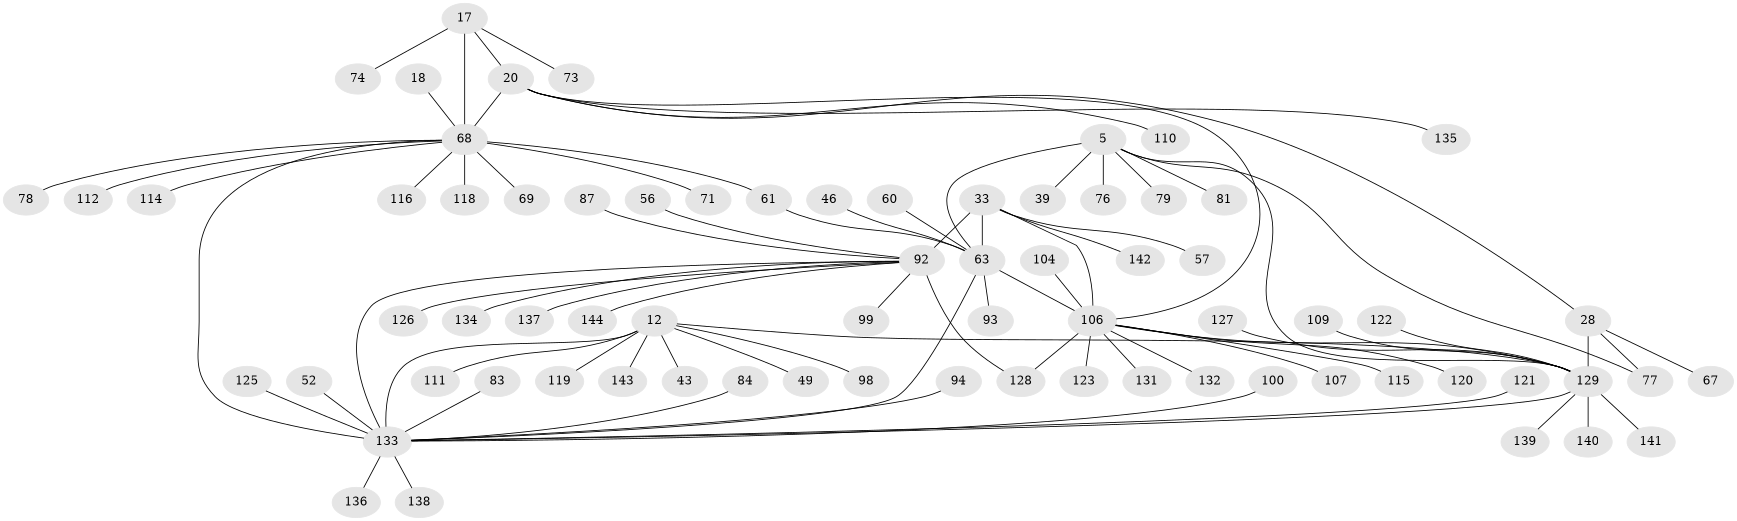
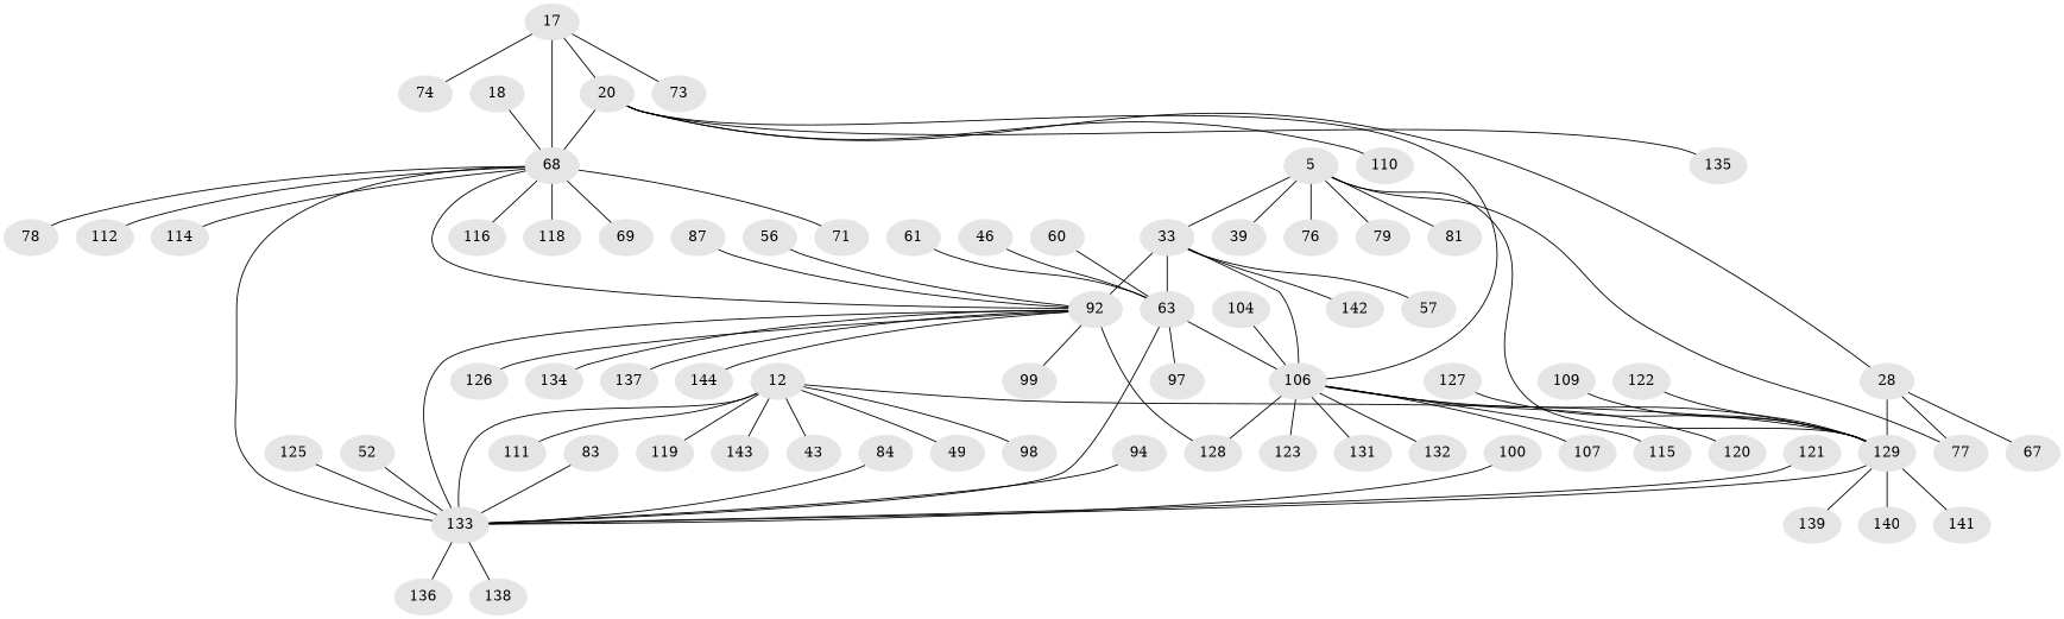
  graph {
    node [color=gray90 style=filled]
    5 [super="+4+3"]
    33 [super="+32"]
    39
    76
    77
    79
    81
    129 [super="+27+75+105+91+24+117+36+44+72+82+95+108"]
    92 [super="+47+7+59+37+45"]
    106 [super="+89+41+51+65+88+101"]
    57
    n12 [label=63 super="+35"]
    142
    133 [super="+96+9+70+14"]
    99
    126
    128 [super="+90"]
    134
    137
    144
    139 [super="+124"]
    140
    141 [super="+55"]
    12 [super="+11+10"]
    43
    49
    98
    111
    119
    143 [super="+130"]
    136
    138
    17 [super="+16"]
    20 [super="+18"]
    68 [super="+21"]
    73
    74
    28 [super="+25"]
    110 [super="+102"]
    135
    69
    71
    78
    112 [super="+54"]
    114
    116
    118 [super="+103"]
    67
    107
    115 [super="+66"]
    120 [super="+113"]
    123
    131
    132 [super="+93"]
-   97 [label=93]
+   97
    46 [super="+42"]
    52
    56
    n59 [label=18]
    60
    61
    83 [super="+80"]
    84
    87 [super="+48"]
    94
    100
    104
    109 [super="+86"]
    121
    122
    125
    127
-   5 -- n12
+   5 -- 33
    5 -- 39
    5 -- 76
    5 -- 77
    5 -- 79
    5 -- 81
    5 -- 129
    33 -- 92 [weight=12]
    33 -- 106 [weight=6]
    33 -- 57
    33 -- n12 [weight=4]
    33 -- 142
    129 -- 133 [weight=2]
    129 -- 139
    129 -- 140
    129 -- 141
    92 -- 133 [weight=2]
    92 -- 99
    92 -- 126
    92 -- 128
    92 -- 134
    92 -- 137
    92 -- 144
    106 -- 129 [weight=3]
    106 -- 128
    106 -- 107
    106 -- 115
    106 -- 120
    106 -- 123
    106 -- 131
    106 -- 132
    n12 -- 106 [weight=6]
    n12 -- 133
    n12 -- 97
    133 -- 136
    133 -- 138
    12 -- 129
    12 -- 133 [weight=12]
    12 -- 43
    12 -- 49
    12 -- 98
    12 -- 111
    12 -- 119
    12 -- 143
    17 -- 20 [weight=4]
    17 -- 68 [weight=6]
    17 -- 73
    17 -- 74
    20 -- 106 [weight=2]
    20 -- 68 [weight=6]
    20 -- 28
    20 -- 110
    20 -- 135
-   68 -- 61 [weight=2]
+   68 -- 92 [weight=2]
    68 -- 133 [weight=3]
    68 -- 69
    68 -- 71
    68 -- 78
    68 -- 112
    68 -- 114
    68 -- 116
    68 -- 118
    28 -- 77
    28 -- 129 [weight=10]
    28 -- 67
    46 -- n12
    52 -- 133
    56 -- 92
    n59 -- 68
    60 -- n12
    61 -- n12
    83 -- 133
    84 -- 133
    87 -- 92
    94 -- 133
    100 -- 133
    104 -- 106
    109 -- 129
    121 -- 133
    122 -- 129
    125 -- 133
    127 -- 129
  }
